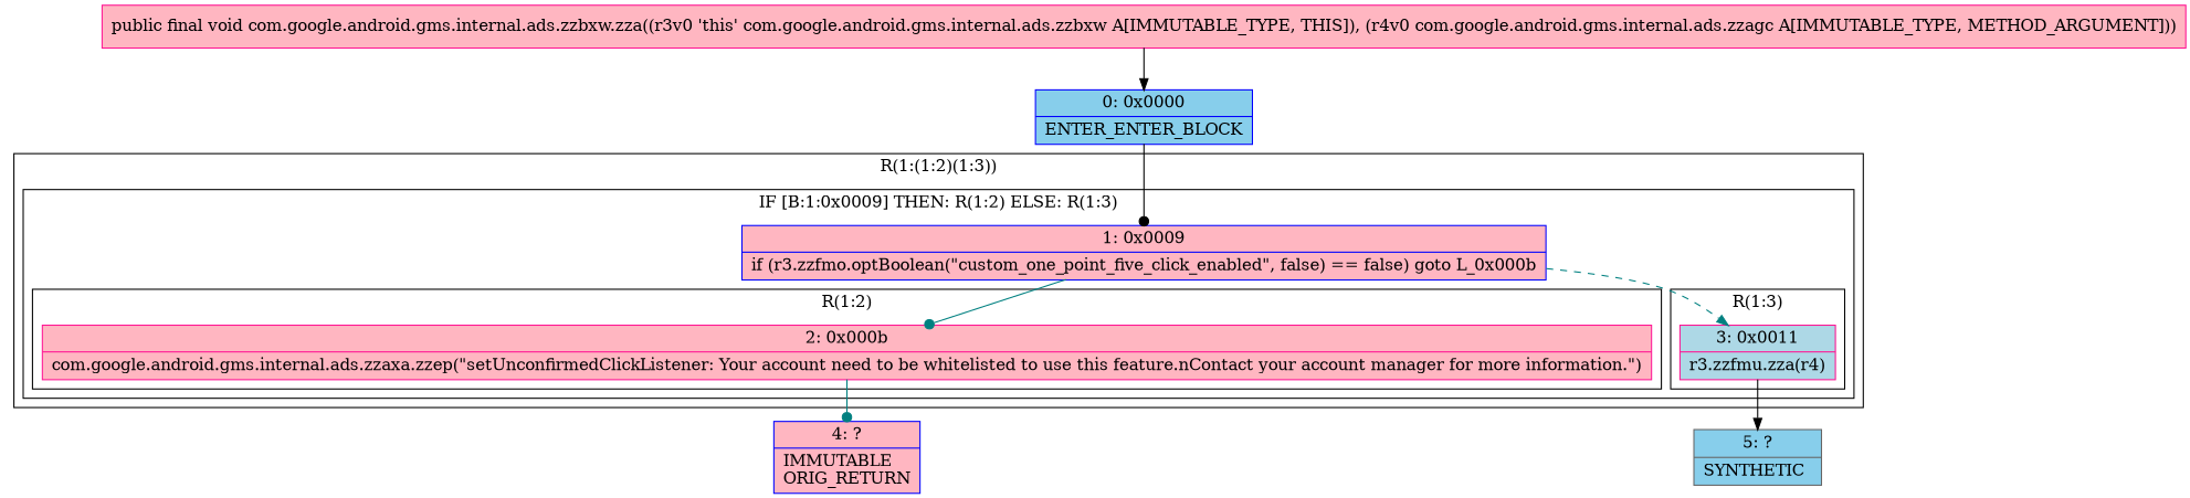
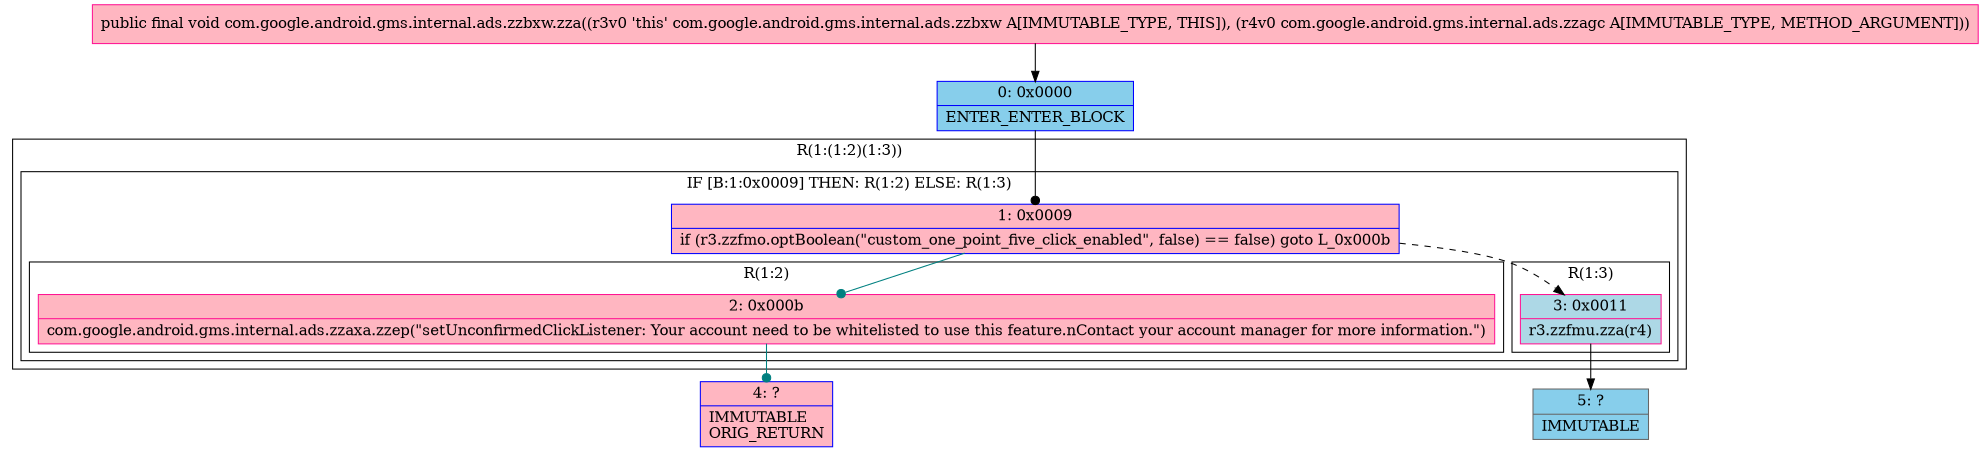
  digraph {
    node [color=deeppink fillcolor=lightpink shape=record style=filled]
    edge [arrowhead=dot color=teal]
    n1 [label="{2\:\ 0x000b|com.google.android.gms.internal.ads.zzaxa.zzep(\"setUnconfirmedClickListener: Your account need to be whitelisted to use this feature.nContact your account manager for more information.\")\l}"]
    n2 [fillcolor=lightblue label="{3\:\ 0x0011|r3.zzfmu.zza(r4)\l}"]
    n3 [color=blue label="{1\:\ 0x0009|if (r3.zzfmo.optBoolean(\"custom_one_point_five_click_enabled\", false) == false) goto L_0x000b\l}"]
    n4 [color=blue label="{4\:\ ?|IMMUTABLE\lORIG_RETURN\l}"]
-   n5 [color=gray40 fillcolor=skyblue label="{5\:\ ?|SYNTHETIC\l}"]
+   n5 [color=gray40 fillcolor=skyblue label="{5\:\ ?|IMMUTABLE\l}"]
    n6 [color=blue fillcolor=skyblue label="{0\:\ 0x0000|ENTER_ENTER_BLOCK\l}"]
    n7 [label="{public final void com.google.android.gms.internal.ads.zzbxw.zza((r3v0 'this' com.google.android.gms.internal.ads.zzbxw A[IMMUTABLE_TYPE, THIS]), (r4v0 com.google.android.gms.internal.ads.zzagc A[IMMUTABLE_TYPE, METHOD_ARGUMENT])) }"]
    subgraph cluster_1 {
      label="R(1:(1:2)(1:3))"
      subgraph cluster_2 {
        label="IF [B:1:0x0009] THEN: R(1:2) ELSE: R(1:3)"
        n3
        subgraph cluster_3 {
          label="R(1:2)"
          n1
        }
        subgraph cluster_4 {
          label="R(1:3)"
          n2
        }
      }
    }
    n1 -> n4
    n2 -> n5 [arrowhead=normal color=black]
    n3 -> n1
-   n3 -> n2 [arrowhead=normal style=dashed]
+   n3 -> n2 [arrowhead=normal color=black style=dashed]
    n6 -> n3 [color=black]
    n7 -> n6 [arrowhead=normal color=black]
  }
